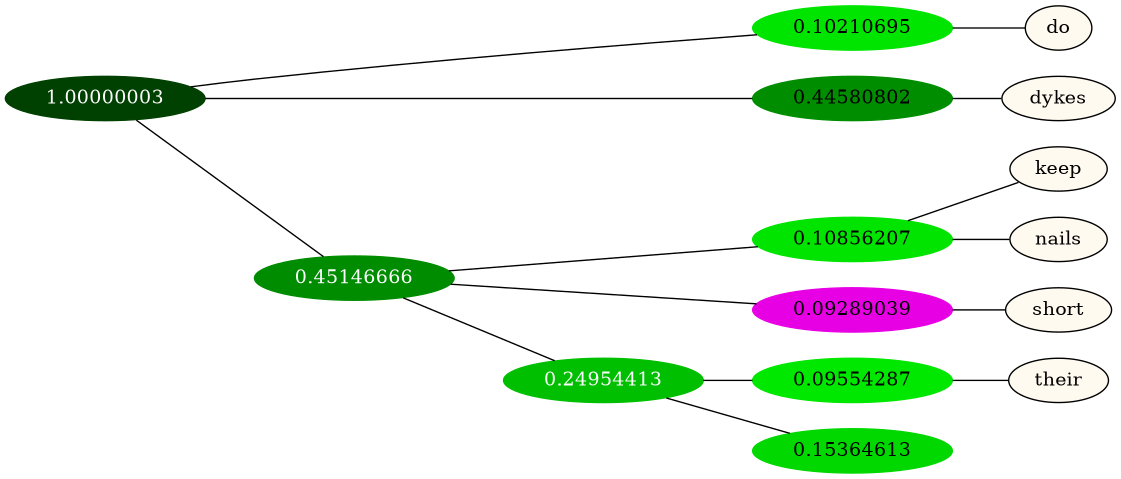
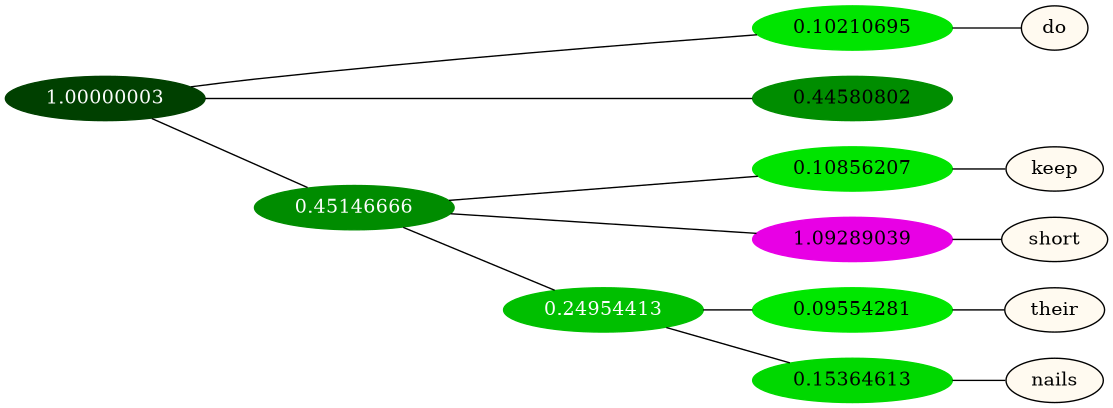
  graph {
    rankdir=LR
    node [color=black format=png nodesep=0.001 ordering=out overlap_scaling=0.01 ranksep=0.001 style=filled]
    n1 [fillcolor=floralwhite height=0.15 label=do style="filled,solid" width=0.15]
-   n2 [fillcolor=floralwhite height=0.15 label=dykes style="filled,solid" width=0.15]
    n3 [fillcolor=floralwhite height=0.15 label=keep style="filled,solid" width=0.15]
    n4 [fillcolor=floralwhite height=0.15 label=their style="filled,solid" width=0.15]
    n5 [fillcolor=floralwhite height=0.15 label=nails style="filled,solid" width=0.15]
    n6 [fillcolor=floralwhite height=0.15 label=short style="filled,solid" width=0.15]
    n7 [color="0.334 1.000 0.898" fontcolor=black height=0.15 label=0.10210695 width=0.15]
    n8 [color="0.334 1.000 0.554" fontcolor=black height=0.15 label=0.44580802 width=0.15]
    n9 [color="0.334 1.000 0.891" fontcolor=black height=0.15 label=0.10856207 width=0.15]
-   n10 [color="0.334 1.000 0.904" fontcolor=black height=0.15 label=0.09554287 width=0.15]
+   n10 [color="0.334 1.000 0.904" fontcolor=black height=0.15 label=0.09554281 width=0.15]
    n11 [color="0.334 1.000 0.846" fontcolor=black height=0.15 label=0.15364613 width=0.15]
-   n12 [color="0.835 1.000 0.907" fontcolor=black height=0.15 label=0.09289039 width=0.15]
+   n12 [color="0.835 1.000 0.907" fontcolor=black height=0.15 label=1.09289039 width=0.15]
    n13 [color="0.334 1.000 0.250" fontcolor=grey99 height=0.15 label=1.00000003 width=0.15]
    n14 [color="0.334 1.000 0.549" fontcolor=grey99 height=0.15 label=0.45146666 width=0.15]
    n15 [color="0.334 1.000 0.750" fontcolor=grey99 height=0.15 label=0.24954413 width=0.15]
    subgraph sub_1 {
      rank=same
      n1
-     n2
      n3
      n4
      n5
      n6
    }
    subgraph sub_2 {
      rank=same
      n7
      n8
      n9
      n10
      n11
      n12
    }
    n7 -- n1
-   n8 -- n2
    n9 -- n3
    n10 -- n4
-   n9 -- n5
+   n11 -- n5
    n12 -- n6
    n13 -- n7
    n13 -- n8
    n13 -- n14
    n14 -- n9
    n14 -- n12
    n14 -- n15
    n15 -- n10
    n15 -- n11
  }
